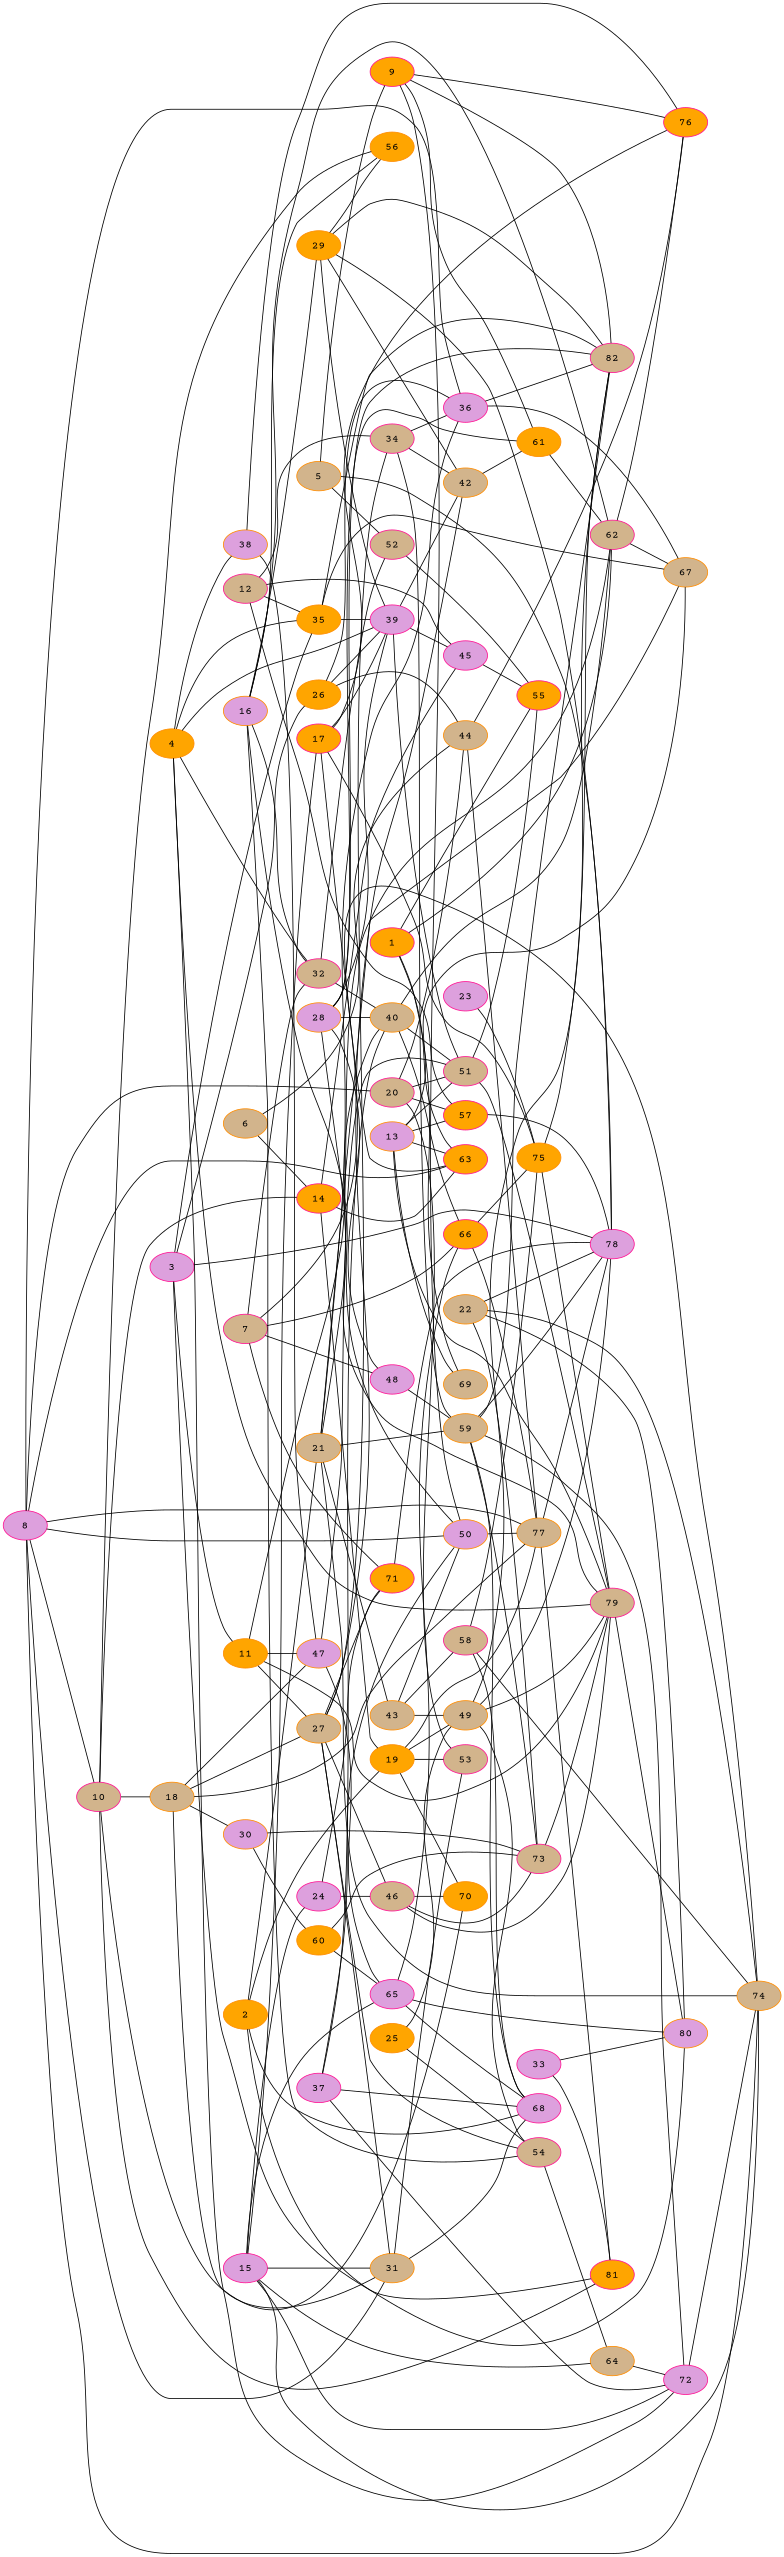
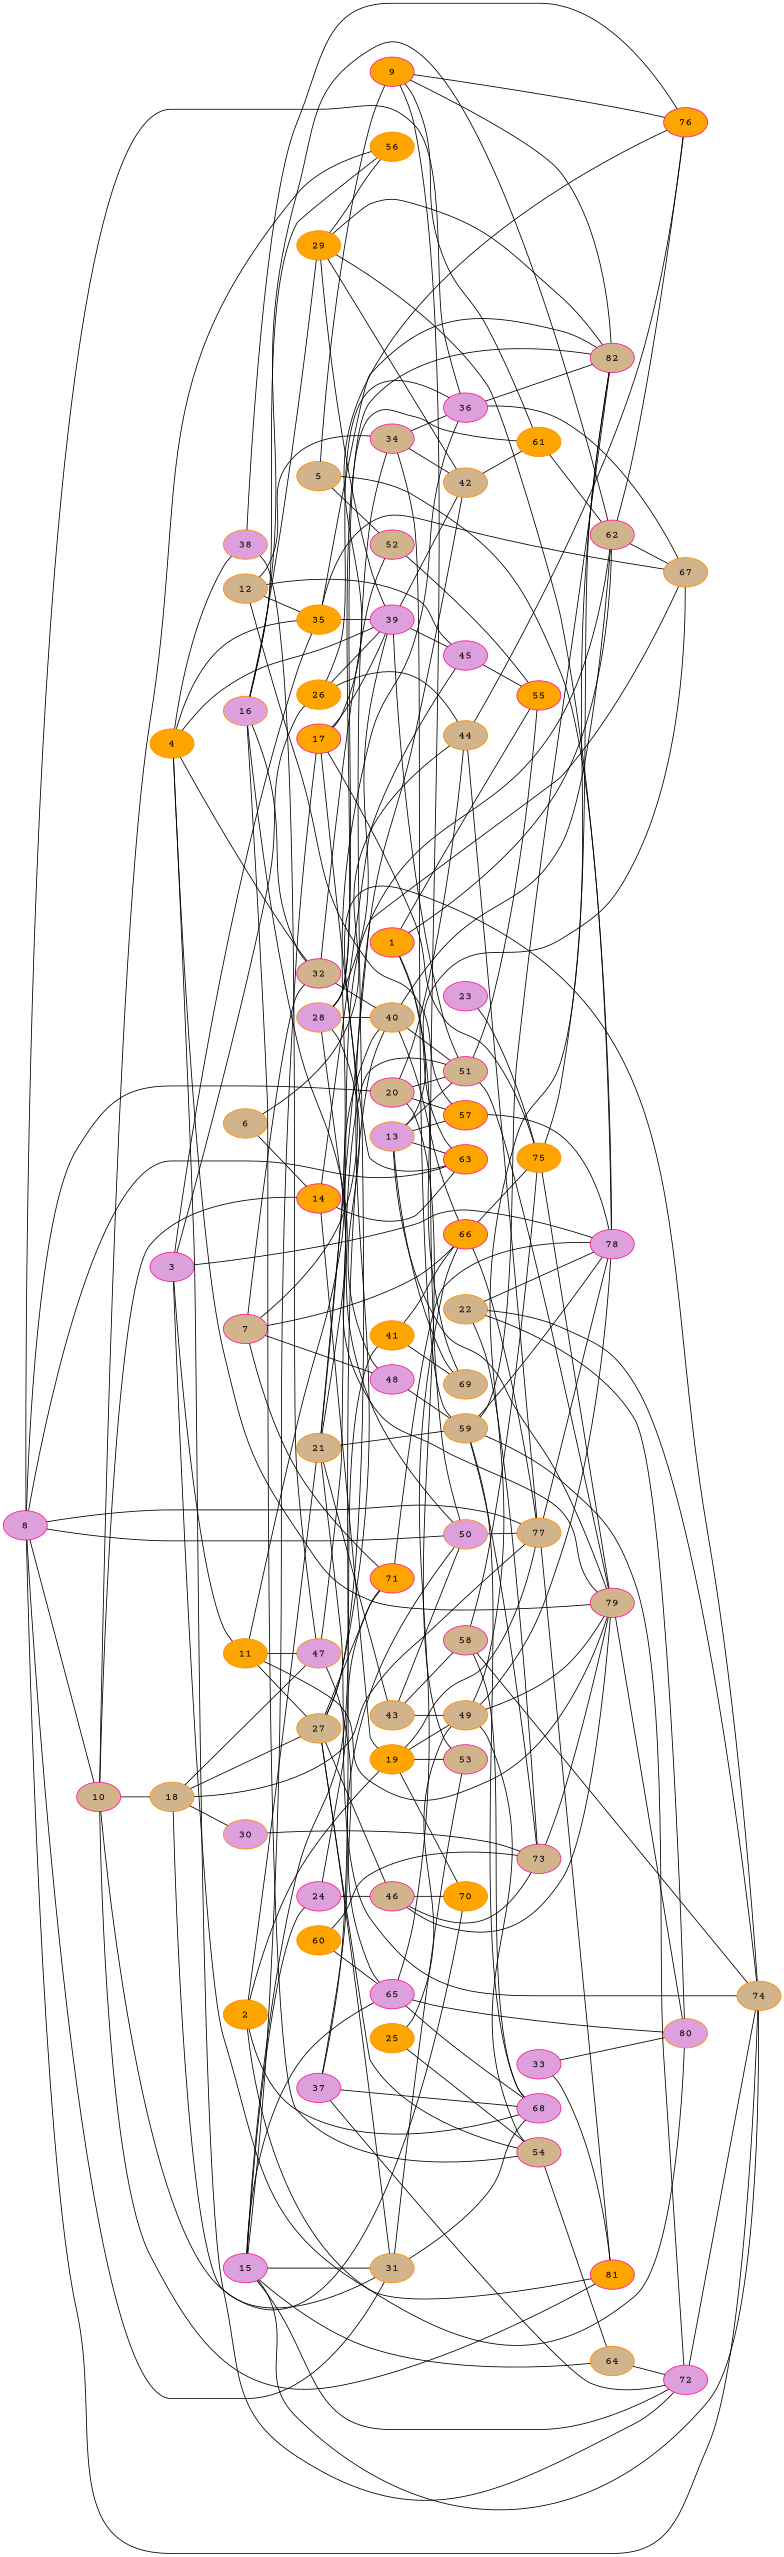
  graph {
    fontname="Courier Prime"
    rankdir=LR
    node [color=deeppink fillcolor=tan fontname="Courier Prime" style=filled]
    edge [fontname="Courier Prime" weight=1.0]
    1 [fillcolor=orange]
    55 [fillcolor=orange]
    62
    63 [fillcolor=orange]
    69 [color=darkorange]
    76 [fillcolor=orange]
    67 [color=darkorange]
    2 [color=darkorange fillcolor=orange]
    19 [color=darkorange fillcolor=orange]
    21 [color=darkorange]
    68 [fillcolor=plum]
    80 [color=darkorange fillcolor=plum]
    77 [color=darkorange]
    70 [color=darkorange fillcolor=orange]
    49 [color=darkorange]
    53
    74 [color=darkorange]
    36 [fillcolor=plum]
    40 [color=darkorange]
    43 [color=darkorange]
    59 [color=darkorange]
    3 [fillcolor=plum]
    11 [color=darkorange fillcolor=orange]
    26 [color=darkorange fillcolor=orange]
    35 [color=darkorange fillcolor=orange]
    78 [fillcolor=plum]
    81 [fillcolor=orange]
    79
    27 [color=darkorange]
    47 [color=darkorange fillcolor=plum]
    39 [fillcolor=plum]
    44 [color=darkorange]
    82
    4 [color=darkorange fillcolor=orange]
    32
    38 [color=darkorange fillcolor=plum]
    72 [fillcolor=plum]
    52
    45 [fillcolor=plum]
    51
    42 [color=darkorange]
    5 [color=darkorange]
    9 [fillcolor=orange]
    50 [color=darkorange fillcolor=plum]
    61 [color=darkorange fillcolor=orange]
    6 [color=darkorange]
    14 [fillcolor=orange]
    7
    48 [fillcolor=plum]
    66 [fillcolor=orange]
    71 [fillcolor=orange]
    75 [color=darkorange fillcolor=orange]
    8 [fillcolor=plum]
    10
    20
    31 [color=darkorange]
    18 [color=darkorange]
    56 [color=darkorange fillcolor=orange]
    57 [fillcolor=orange]
    30 [color=darkorange fillcolor=plum]
    34
    54
    46
    65 [fillcolor=plum]
-   12
+   12 [color=darkorange]
    13 [color=darkorange fillcolor=plum]
    15 [fillcolor=plum]
    17 [fillcolor=orange]
    24 [fillcolor=plum]
+   41 [color=darkorange fillcolor=orange]
    64 [color=darkorange]
    16 [color=darkorange fillcolor=plum]
    29 [color=darkorange fillcolor=orange]
    73
    60 [color=darkorange fillcolor=orange]
    58
    22 [color=darkorange]
    23 [fillcolor=plum]
    25 [color=darkorange fillcolor=orange]
    28 [color=darkorange fillcolor=plum]
    33 [fillcolor=plum]
    37 [fillcolor=plum]
    1 -- 55
    1 -- 62
    1 -- 63
    1 -- 69
    62 -- 76
    62 -- 67
    2 -- 19
    2 -- 21
    2 -- 68
    2 -- 80
    19 -- 77
    19 -- 70
    19 -- 49
    19 -- 53
    21 -- 62
    21 -- 74
    21 -- 36
    21 -- 40
    21 -- 43
    21 -- 59
    77 -- 78
    77 -- 81
    49 -- 78
    49 -- 79
    49 -- 82
    49 -- 54
    36 -- 67
    36 -- 82
    40 -- 62
    40 -- 51
    40 -- 66
    43 -- 49
    43 -- 50
    43 -- 58
    59 -- 68
    59 -- 78
    59 -- 82
    59 -- 72
    59 -- 73
    3 -- 11
    3 -- 26
    3 -- 35
    3 -- 78
    3 -- 81
    11 -- 67
    11 -- 79
    11 -- 27
    11 -- 47
    26 -- 36
    26 -- 39
    26 -- 44
    35 -- 67
    35 -- 39
    35 -- 82
    79 -- 80
    27 -- 42
    27 -- 71
    27 -- 31
    27 -- 34
    27 -- 54
    27 -- 46
    47 -- 51
    47 -- 65
    39 -- 45
    39 -- 51
    39 -- 42
    44 -- 76
    44 -- 77
    4 -- 35
    4 -- 79
    4 -- 39
    4 -- 32
    4 -- 38
    4 -- 72
    32 -- 40
    32 -- 52
    38 -- 76
    38 -- 47
    72 -- 74
    52 -- 55
    45 -- 55
    51 -- 55
    51 -- 79
    42 -- 61
    5 -- 78
    5 -- 52
    5 -- 9
    9 -- 76
    9 -- 82
    9 -- 50
    9 -- 61
    50 -- 77
    61 -- 62
    6 -- 44
    6 -- 14
    14 -- 63
    14 -- 19
    14 -- 45
    7 -- 74
    7 -- 32
    7 -- 48
    7 -- 66
    7 -- 71
    48 -- 59
    66 -- 77
    66 -- 75
    71 -- 78
    75 -- 79 [weight=2.0]
    75 -- 82
    8 -- 63
    8 -- 77
    8 -- 74
    8 -- 36
    8 -- 50
    8 -- 10
    8 -- 20
    8 -- 31
    10 -- 70
    10 -- 81 [weight=2.0]
    10 -- 14
    10 -- 18
    10 -- 56
    20 -- 53
    20 -- 44
    20 -- 51
    20 -- 57
    31 -- 68
    31 -- 53
    18 -- 77
    18 -- 27
    18 -- 47
    18 -- 31
    18 -- 30
    57 -- 78
    30 -- 73
-   30 -- 60
    34 -- 36
    34 -- 59
    34 -- 42
    54 -- 64
    46 -- 70
    46 -- 79
    46 -- 73
    65 -- 68
    65 -- 80
    65 -- 66
    12 -- 35
    12 -- 45
    12 -- 57
    12 -- 34
    13 -- 63
    13 -- 69 [weight=2.0]
    13 -- 67
    13 -- 79
    13 -- 51
    13 -- 57
    15 -- 74
    15 -- 72
    15 -- 31
    15 -- 65
    15 -- 17
    15 -- 24
+   15 -- 41
    15 -- 64
    17 -- 63
    17 -- 76
    17 -- 39
    17 -- 75
    24 -- 71
    24 -- 46
+   41 -- 69
+   41 -- 66
    64 -- 72
    16 -- 62
    16 -- 79
    16 -- 32
    16 -- 56
    16 -- 54
    16 -- 29
    29 -- 78
    29 -- 39
    29 -- 82
    29 -- 42
    29 -- 56
    73 -- 79
    60 -- 65
    60 -- 73
    58 -- 68
    58 -- 74
    58 -- 75
    22 -- 80
    22 -- 74
    22 -- 78
    22 -- 73
    23 -- 75 [weight=2.0]
    25 -- 49
    25 -- 54
    28 -- 40
    28 -- 39
    28 -- 82
    28 -- 50
    28 -- 61
    28 -- 48
    33 -- 80
    33 -- 81
    37 -- 68
    37 -- 40
    37 -- 72
    37 -- 50
  }
